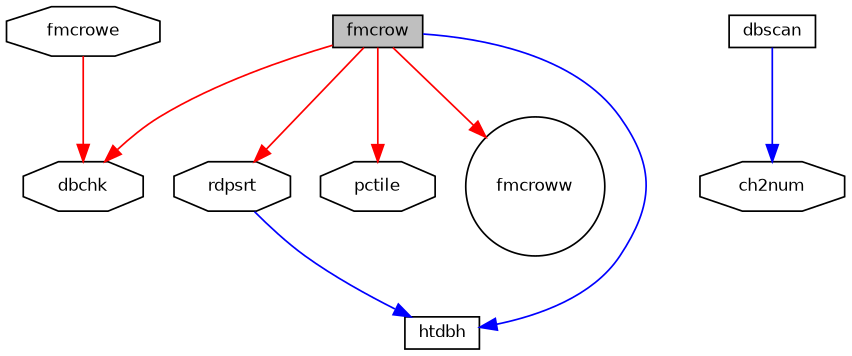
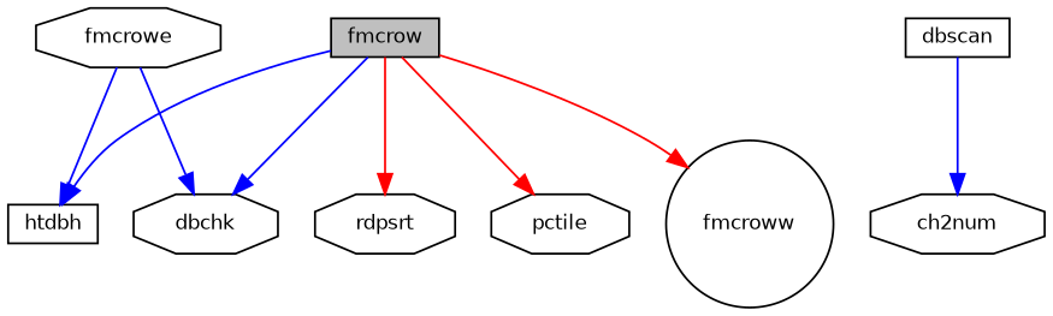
  digraph {
    rankdir=TB
    node [color=black fillcolor=white fontname=Helvetica fontsize=10 shape=octagon style=filled]
    edge [color=blue fontname=Helvetica fontsize=10 labelfontname=Helvetica labelfontsize=10 style=solid]
    n1 [fillcolor=grey75 fontcolor=black height=0.2 label=fmcrow shape=box width=0.4]
    n2 [height=0.2 label=dbchk width=0.4]
    n3 [height=0.2 label=rdpsrt width=0.4]
    n4 [height=0.2 label=pctile width=0.4]
    n5 [height=0.2 label=fmcroww shape=circle width=0.4]
    n6 [height=0.2 label=htdbh shape=box width=0.4]
    n7 [height=0.2 label=fmcrowe width=0.4]
    n8 [height=0.2 label=dbscan shape=box width=0.4]
    n9 [height=0.2 label=ch2num width=0.4]
-   n1 -> n2 [color=red]
+   n1 -> n2
    n1 -> n3 [color=red]
    n1 -> n4 [color=red]
    n1 -> n5 [color=red]
    n1 -> n6
-   n7 -> n2 [color=red]
-   n3 -> n6
+   n7 -> n2
+   n7 -> n6
    n8 -> n9
  }
